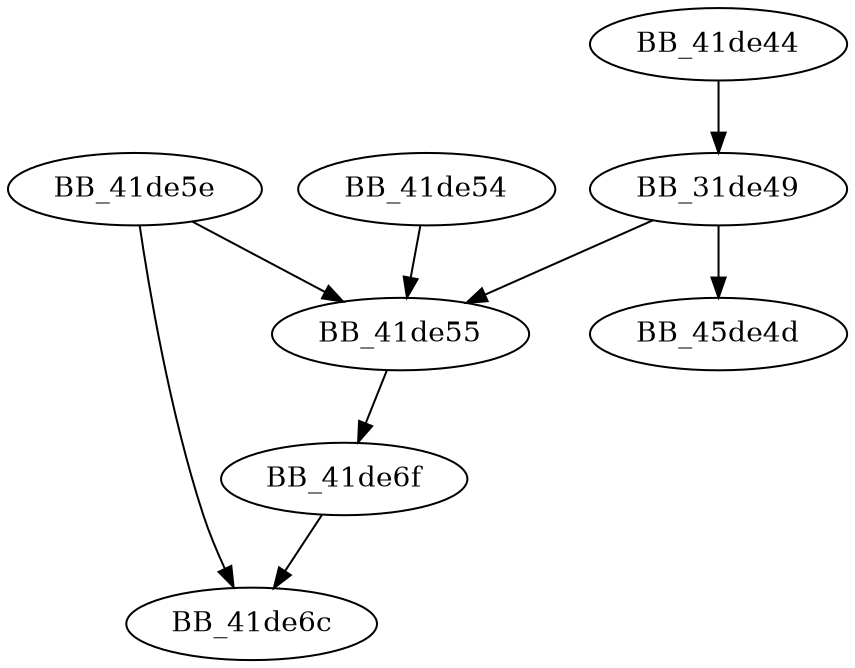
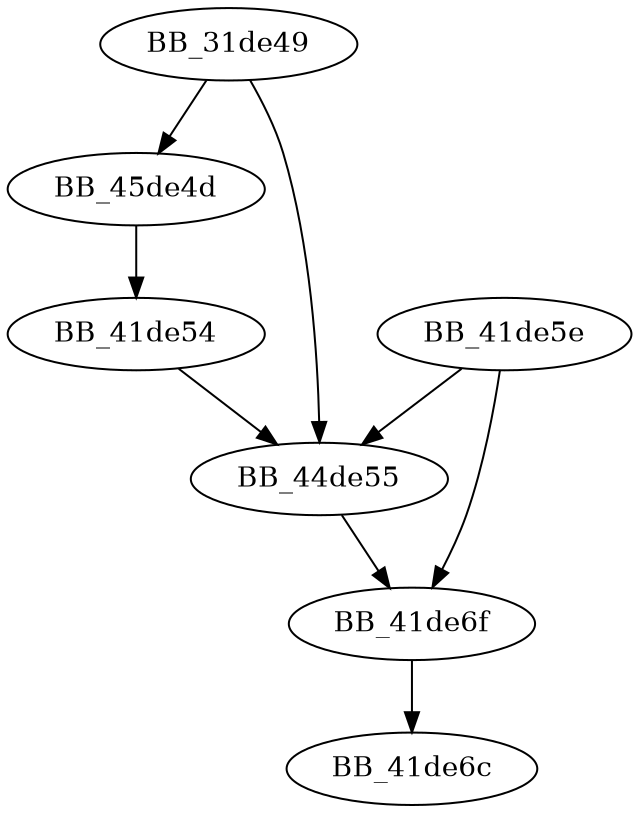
  digraph {
    n1 [label=BB_31de49]
-   BB_41de44
    n3 [label=BB_45de4d]
-   BB_41de55
+   BB_41de55 [label=BB_44de55]
    BB_41de54
    BB_41de6f
    BB_41de5e
    BB_41de6c
    n1 -> n3
    n1 -> BB_41de55
-   BB_41de44 -> n1
+   n3 -> BB_41de54
    BB_41de55 -> BB_41de6f
    BB_41de54 -> BB_41de55
    BB_41de6f -> BB_41de6c
    BB_41de5e -> BB_41de55
-   BB_41de5e -> BB_41de6c
+   BB_41de5e -> BB_41de6f
  }
